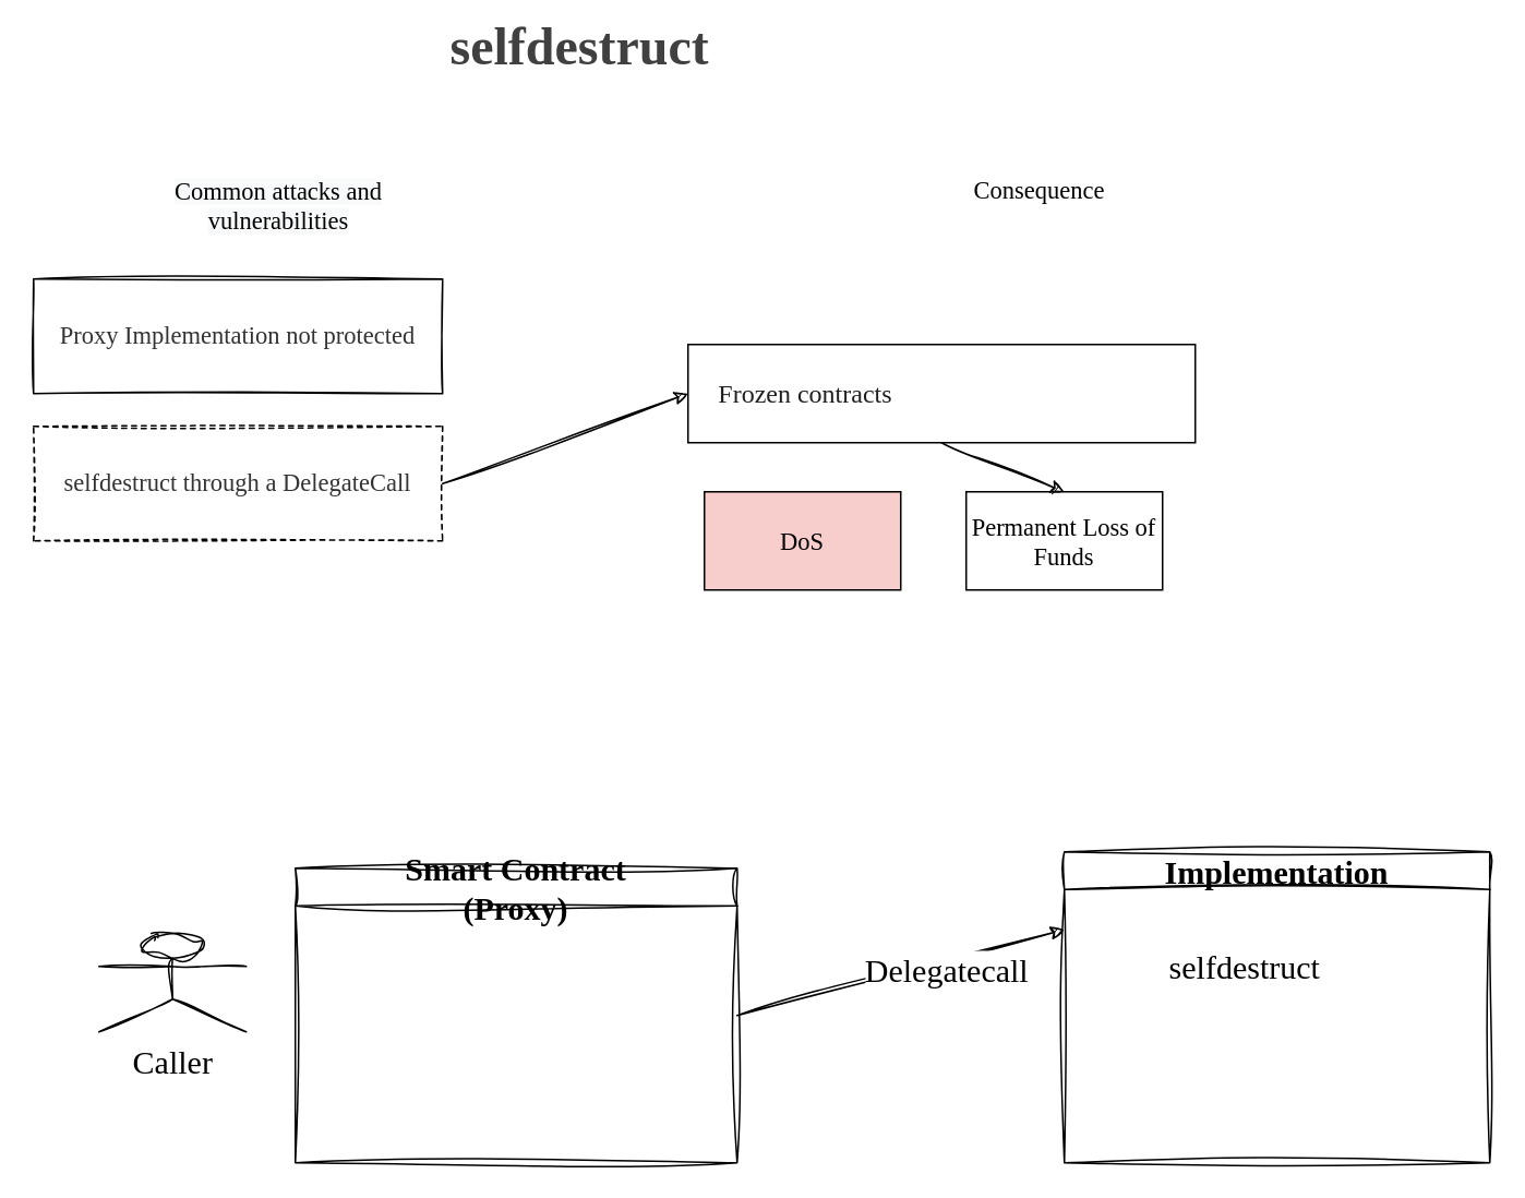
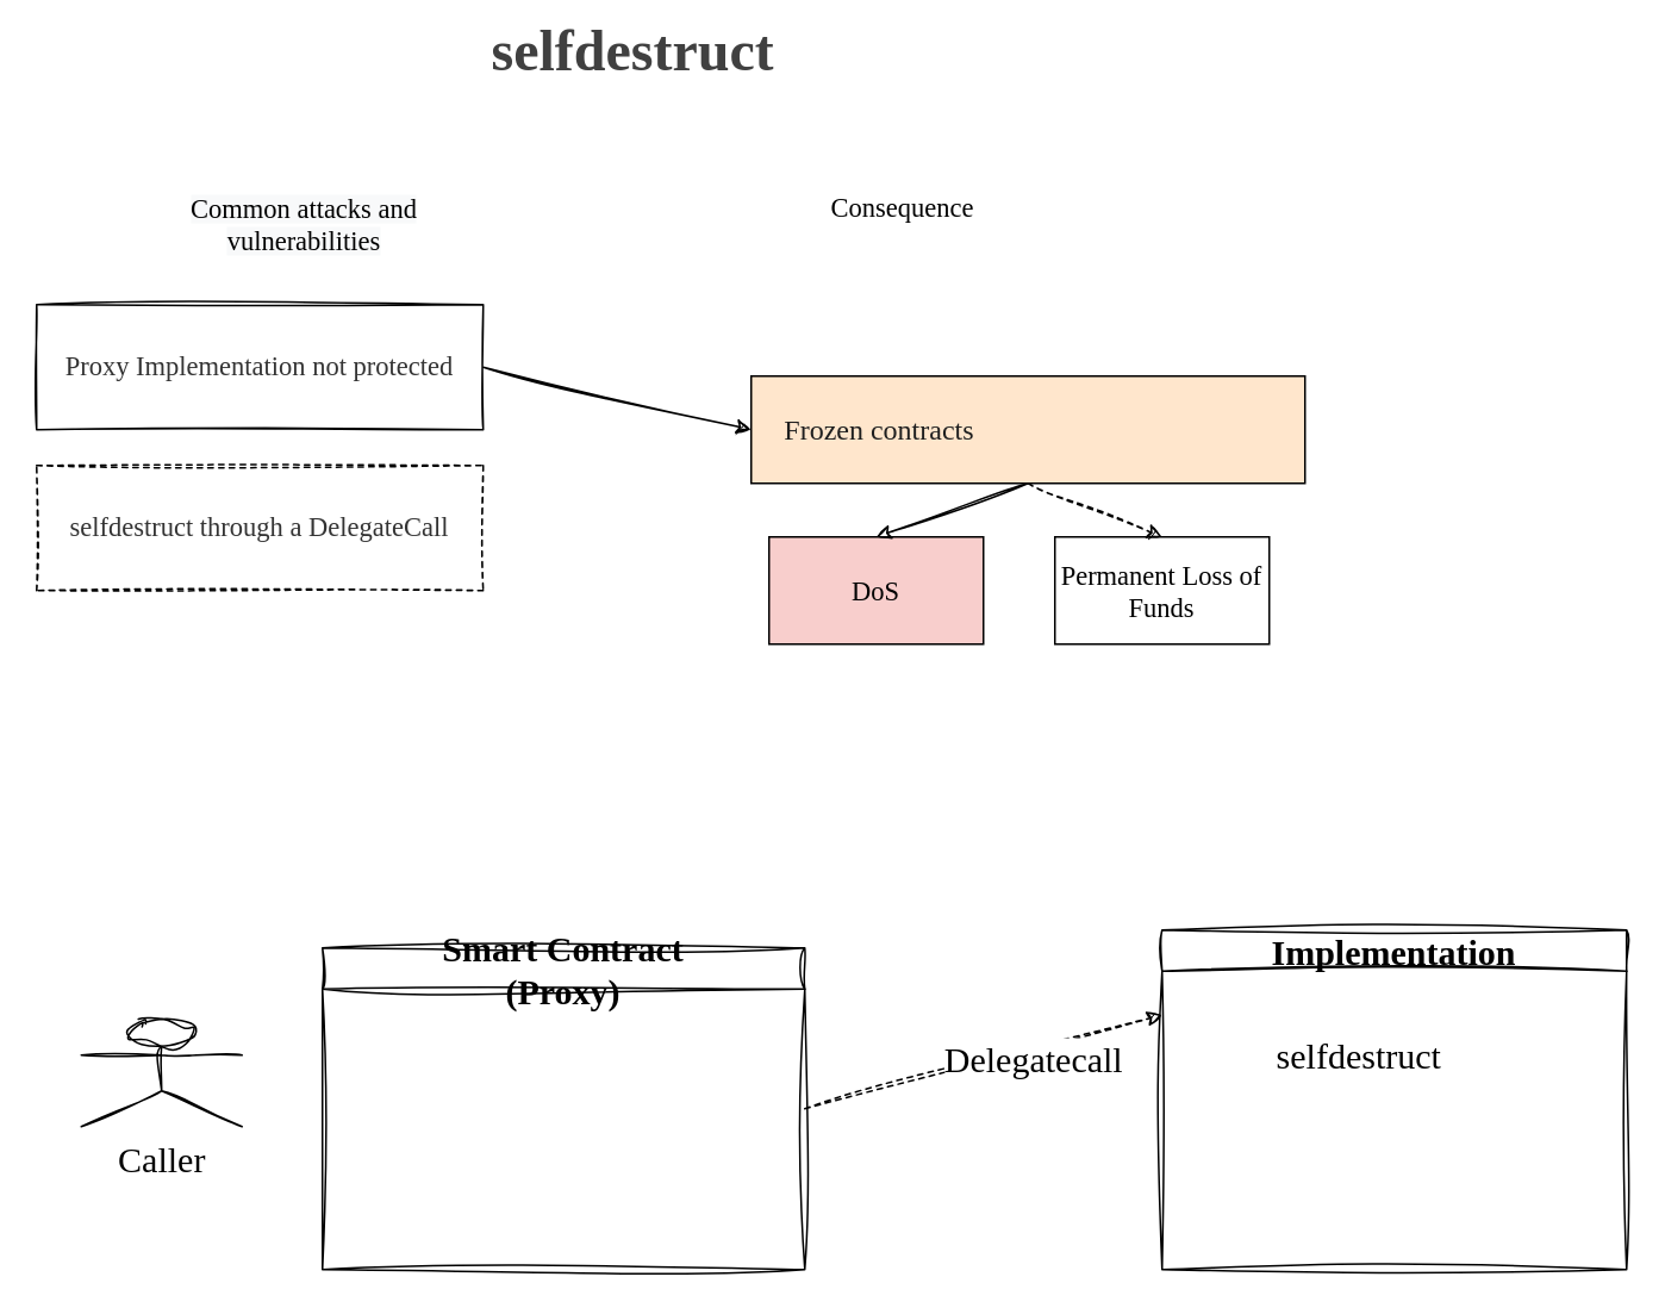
  <mxCell id="0" />
  <mxCell id="1" parent="0" />
  <mxCell id="2" value="&lt;h4 style=&quot;box-sizing: border-box; break-after: avoid-page; break-inside: avoid; orphans: 4; margin-top: 1rem; margin-bottom: 1rem; position: relative; line-height: 1.4; cursor: text; color: rgb(51, 51, 51); text-align: start;&quot; class=&quot;md-end-block md-heading md-focus&quot;&gt;&lt;span style=&quot;box-sizing: border-box; font-weight: normal;&quot; class=&quot;md-plain md-expand&quot;&gt;&lt;font style=&quot;font-size: 15px;&quot;&gt;Proxy Implementation not protected &lt;/font&gt;&lt;/span&gt;&lt;/h4&gt;" style="rounded=0;whiteSpace=wrap;html=1;sketch=1;fontFamily=Architects Daughter;fontSource=https%3A%2F%2Ffonts.googleapis.com%2Fcss%3Ffamily%3DArchitects%2BDaughter;" parent="1" vertex="1"><mxGeometry x="20" y="170" width="250" height="70" as="geometry" /></mxCell>
  <mxCell id="3" value="&lt;h4 style=&quot;box-sizing: border-box; break-after: avoid-page; break-inside: avoid; orphans: 4; font-size: 15px; margin-top: 1rem; margin-bottom: 1rem; position: relative; line-height: 1.4; cursor: text; color: rgb(51, 51, 51); text-align: start;&quot; class=&quot;md-end-block md-heading md-focus&quot;&gt;&lt;span style=&quot;box-sizing: border-box; font-size: 15px; font-weight: normal;&quot; class=&quot;md-plain md-expand&quot;&gt;selfdestruct through a DelegateCall &lt;/span&gt;&lt;/h4&gt;" style="rounded=0;whiteSpace=wrap;html=1;sketch=1;fontFamily=Architects Daughter;fontSource=https%3A%2F%2Ffonts.googleapis.com%2Fcss%3Ffamily%3DArchitects%2BDaughter;fontSize=15;fontStyle=0;dashed=1;" parent="1" vertex="1"><mxGeometry x="20" y="260" width="250" height="70" as="geometry" /></mxCell>
  <mxCell id="4" value="&lt;h1 style=&quot;text-align: center; box-sizing: border-box; font-size: 32px; margin: 0px 0px 10px; padding: 0px; font-family: Volkhov, &amp;quot;Times New Roman&amp;quot;, Times, serif; line-height: initial; color: rgb(64, 64, 64); background-color: rgb(255, 255, 255);&quot; class=&quot;c-article__title&quot;&gt;selfdestruct&lt;/h1&gt;" style="text;html=1;strokeColor=none;fillColor=none;spacing=5;spacingTop=-20;whiteSpace=wrap;overflow=hidden;rounded=0;sketch=1;hachureGap=4;jiggle=2;fontFamily=Architects Daughter;fontSource=https%3A%2F%2Ffonts.googleapis.com%2Fcss%3Ffamily%3DArchitects%2BDaughter;fontSize=20;fontStyle=1" parent="1" vertex="1"><mxGeometry x="270" y="20" width="190" height="40" as="geometry" /></mxCell>
- <mxCell id="5" value="Caller" style="shape=umlActor;verticalLabelPosition=bottom;verticalAlign=top;html=1;outlineConnect=0;sketch=1;hachureGap=4;jiggle=2;fontFamily=Architects Daughter;fontSource=https%3A%2F%2Ffonts.googleapis.com%2Fcss%3Ffamily%3DArchitects%2BDaughter;fontSize=20;" parent="1" vertex="1"><mxGeometry x="60" y="570" width="90" height="60" as="geometry" /></mxCell>
+ <mxCell id="5" value="Caller" style="shape=umlActor;verticalLabelPosition=bottom;verticalAlign=top;html=1;outlineConnect=0;sketch=1;hachureGap=4;jiggle=2;fontFamily=Architects Daughter;fontSource=https%3A%2F%2Ffonts.googleapis.com%2Fcss%3Ffamily%3DArchitects%2BDaughter;fontSize=20;" parent="1" vertex="1"><mxGeometry x="45" y="570" width="90" height="60" as="geometry" /></mxCell>
  <mxCell id="6" value="Smart Contract&lt;br&gt;(Proxy)" style="swimlane;whiteSpace=wrap;html=1;sketch=1;hachureGap=4;jiggle=2;fontFamily=Architects Daughter;fontSource=https%3A%2F%2Ffonts.googleapis.com%2Fcss%3Ffamily%3DArchitects%2BDaughter;fontSize=20;" parent="1" vertex="1"><mxGeometry x="180" y="530" width="270" height="180" as="geometry" /></mxCell>
  <mxCell id="7" value="Implementation" style="swimlane;whiteSpace=wrap;html=1;sketch=1;hachureGap=4;jiggle=2;fontFamily=Architects Daughter;fontSource=https%3A%2F%2Ffonts.googleapis.com%2Fcss%3Ffamily%3DArchitects%2BDaughter;fontSize=20;" parent="1" vertex="1"><mxGeometry x="650" y="520" width="260" height="190" as="geometry" /></mxCell>
  <mxCell id="8" value="selfdestruct" style="text;html=1;align=center;verticalAlign=middle;resizable=0;points=[];autosize=1;strokeColor=none;fillColor=none;fontSize=20;fontFamily=Architects Daughter;sketch=1;hachureGap=4;jiggle=2;fontSource=https%3A%2F%2Ffonts.googleapis.com%2Fcss%3Ffamily%3DArchitects%2BDaughter;" parent="7" vertex="1"><mxGeometry x="40" y="50" width="140" height="40" as="geometry" /></mxCell>
- <mxCell id="9" value="" style="endArrow=classic;html=1;rounded=0;sketch=1;hachureGap=4;jiggle=2;fontFamily=Architects Daughter;fontSource=https%3A%2F%2Ffonts.googleapis.com%2Fcss%3Ffamily%3DArchitects%2BDaughter;fontSize=16;exitX=1;exitY=0.5;exitDx=0;exitDy=0;entryX=0;entryY=0.25;entryDx=0;entryDy=0;" parent="1" source="6" target="7" edge="1"><mxGeometry width="50" height="50" relative="1" as="geometry"><mxPoint x="510" y="650" as="sourcePoint" /><mxPoint x="560" y="600" as="targetPoint" /></mxGeometry></mxCell>
+ <mxCell id="9" value="" style="endArrow=classic;html=1;rounded=0;sketch=1;hachureGap=4;jiggle=2;fontFamily=Architects Daughter;fontSource=https%3A%2F%2Ffonts.googleapis.com%2Fcss%3Ffamily%3DArchitects%2BDaughter;fontSize=16;exitX=1;exitY=0.5;exitDx=0;exitDy=0;entryX=0;entryY=0.25;entryDx=0;entryDy=0;dashed=1;" parent="1" source="6" target="7" edge="1"><mxGeometry width="50" height="50" relative="1" as="geometry"><mxPoint x="510" y="650" as="sourcePoint" /><mxPoint x="560" y="600" as="targetPoint" /></mxGeometry></mxCell>
  <mxCell id="10" value="Delegatecall" style="edgeLabel;html=1;align=center;verticalAlign=middle;resizable=0;points=[];fontSize=20;fontFamily=Architects Daughter;" parent="9" vertex="1" connectable="0"><mxGeometry x="0.264" y="-5" relative="1" as="geometry"><mxPoint as="offset" /></mxGeometry></mxCell>
- <mxCell id="11" value="" style="endArrow=classic;html=1;rounded=0;sketch=1;hachureGap=4;jiggle=2;fontFamily=Architects Daughter;fontSource=https%3A%2F%2Ffonts.googleapis.com%2Fcss%3Ffamily%3DArchitects%2BDaughter;fontSize=18;entryX=0;entryY=0.5;entryDx=0;entryDy=0;exitX=1;exitY=0.5;exitDx=0;exitDy=0;" edge="1" parent="1" source="3" target="13"><mxGeometry width="50" height="50" relative="1" as="geometry"><mxPoint x="270" y="300" as="sourcePoint" /><mxPoint y="210" as="targetPoint" x="300" /></mxGeometry></mxCell>
- <mxCell id="13" value="&lt;pre style=&quot;unicode-bidi: isolate; font-size: 16px; line-height: 36px; border: none; padding: 2px 0.14em 2px 0px; position: relative; margin-top: -2px; margin-bottom: -2px; resize: none; font-family: inherit; overflow: hidden; text-align: left; width: 270px; overflow-wrap: break-word; color: rgb(31, 31, 31);&quot; aria-label=&quot;Translated text: Frozen contracts&quot; dir=&quot;ltr&quot; data-ved=&quot;2ahUKEwjf3vi8sayKAxUQhP0HHUyxO6kQ3ewLegQICRAU&quot; id=&quot;tw-target-text&quot; data-placeholder=&quot;Translation&quot; class=&quot;tw-data-text tw-text-large tw-ta&quot;&gt;&lt;span lang=&quot;en&quot; class=&quot;Y2IQFc&quot; style=&quot;font-size: 16px;&quot;&gt;Frozen contracts&lt;br&gt;&lt;/span&gt;&lt;/pre&gt;" style="rounded=0;whiteSpace=wrap;html=1;sketch=0;hachureGap=4;jiggle=2;fontFamily=Architects Daughter;fontSource=https%3A%2F%2Ffonts.googleapis.com%2Fcss%3Ffamily%3DArchitects%2BDaughter;fontSize=16;" vertex="1" parent="1"><mxGeometry x="420" y="210" width="310" height="60" as="geometry" /></mxCell>
- <mxCell id="14" value="&lt;font style=&quot;font-size: 15px;&quot;&gt;Consequence&lt;/font&gt;" style="text;html=1;strokeColor=none;fillColor=none;align=center;verticalAlign=middle;whiteSpace=wrap;rounded=0;sketch=0;hachureGap=4;jiggle=2;fontFamily=Architects Daughter;fontSource=https%3A%2F%2Ffonts.googleapis.com%2Fcss%3Ffamily%3DArchitects%2BDaughter;fontSize=15;" vertex="1" parent="1"><mxGeometry x="590" y="100" width="90" height="30" as="geometry" /></mxCell>
+ <mxCell id="12" value="" style="endArrow=classic;html=1;rounded=0;sketch=1;hachureGap=4;jiggle=2;fontFamily=Architects Daughter;fontSource=https%3A%2F%2Ffonts.googleapis.com%2Fcss%3Ffamily%3DArchitects%2BDaughter;fontSize=18;exitX=1;exitY=0.5;exitDx=0;exitDy=0;entryX=0;entryY=0.5;entryDx=0;entryDy=0;" edge="1" parent="1" source="2" target="13"><mxGeometry width="50" height="50" relative="1" as="geometry"><mxPoint x="270" y="160" as="sourcePoint" /><mxPoint y="200" as="targetPoint" x="300" /></mxGeometry></mxCell>
+ <mxCell id="13" value="&lt;pre style=&quot;unicode-bidi: isolate; font-size: 16px; line-height: 36px; border: none; padding: 2px 0.14em 2px 0px; position: relative; margin-top: -2px; margin-bottom: -2px; resize: none; font-family: inherit; overflow: hidden; text-align: left; width: 270px; overflow-wrap: break-word; color: rgb(31, 31, 31);&quot; aria-label=&quot;Translated text: Frozen contracts&quot; dir=&quot;ltr&quot; data-ved=&quot;2ahUKEwjf3vi8sayKAxUQhP0HHUyxO6kQ3ewLegQICRAU&quot; id=&quot;tw-target-text&quot; data-placeholder=&quot;Translation&quot; class=&quot;tw-data-text tw-text-large tw-ta&quot;&gt;&lt;span lang=&quot;en&quot; class=&quot;Y2IQFc&quot; style=&quot;font-size: 16px;&quot;&gt;Frozen contracts&lt;br&gt;&lt;/span&gt;&lt;/pre&gt;" style="rounded=0;whiteSpace=wrap;html=1;sketch=0;hachureGap=4;jiggle=2;fontFamily=Architects Daughter;fontSource=https%3A%2F%2Ffonts.googleapis.com%2Fcss%3Ffamily%3DArchitects%2BDaughter;fontSize=16;fillColor=#ffe6cc;" vertex="1" parent="1"><mxGeometry x="420" y="210" width="310" height="60" as="geometry" /></mxCell>
+ <mxCell id="14" value="&lt;font style=&quot;font-size: 15px;&quot;&gt;Consequence&lt;/font&gt;" style="text;html=1;strokeColor=none;fillColor=none;align=center;verticalAlign=middle;whiteSpace=wrap;rounded=0;sketch=0;hachureGap=4;jiggle=2;fontFamily=Architects Daughter;fontSource=https%3A%2F%2Ffonts.googleapis.com%2Fcss%3Ffamily%3DArchitects%2BDaughter;fontSize=15;" vertex="1" parent="1"><mxGeometry x="460" y="100" width="90" height="30" as="geometry" /></mxCell>
  <mxCell id="15" value="&lt;span style=&quot;color: rgb(0, 0, 0); font-family: &amp;quot;Architects Daughter&amp;quot;; font-style: normal; font-variant-ligatures: normal; font-variant-caps: normal; font-weight: 400; letter-spacing: normal; orphans: 2; text-align: center; text-indent: 0px; text-transform: none; widows: 2; word-spacing: 0px; -webkit-text-stroke-width: 0px; background-color: rgb(248, 249, 250); text-decoration-thickness: initial; text-decoration-style: initial; text-decoration-color: initial; float: none; display: inline !important;&quot;&gt;&lt;font style=&quot;font-size: 15px;&quot;&gt;Common attacks and vulnerabilities&lt;/font&gt;&lt;/span&gt;" style="text;html=1;strokeColor=none;fillColor=none;align=center;verticalAlign=middle;whiteSpace=wrap;rounded=0;sketch=0;hachureGap=4;jiggle=2;fontFamily=Architects Daughter;fontSource=https%3A%2F%2Ffonts.googleapis.com%2Fcss%3Ffamily%3DArchitects%2BDaughter;fontSize=15;" vertex="1" parent="1"><mxGeometry x="90" y="110" width="160" height="30" as="geometry" /></mxCell>
  <mxCell id="16" value="DoS" style="rounded=0;whiteSpace=wrap;html=1;sketch=0;hachureGap=4;jiggle=2;fontFamily=Architects Daughter;fontSource=https%3A%2F%2Ffonts.googleapis.com%2Fcss%3Ffamily%3DArchitects%2BDaughter;fontSize=15;fillColor=#f8cecc;" vertex="1" parent="1"><mxGeometry x="430" y="300" width="120" height="60" as="geometry" /></mxCell>
  <mxCell id="17" value="Permanent Loss of Funds" style="rounded=0;whiteSpace=wrap;html=1;sketch=0;hachureGap=4;jiggle=2;fontFamily=Architects Daughter;fontSource=https%3A%2F%2Ffonts.googleapis.com%2Fcss%3Ffamily%3DArchitects%2BDaughter;fontSize=15;" vertex="1" parent="1"><mxGeometry x="590" y="300" width="120" height="60" as="geometry" /></mxCell>
- <mxCell id="19" value="" style="endArrow=classic;html=1;rounded=0;sketch=1;hachureGap=4;jiggle=2;fontFamily=Architects Daughter;fontSource=https%3A%2F%2Ffonts.googleapis.com%2Fcss%3Ffamily%3DArchitects%2BDaughter;fontSize=15;exitX=0.5;exitY=1;exitDx=0;exitDy=0;entryX=0.5;entryY=0;entryDx=0;entryDy=0;" edge="1" parent="1" source="13" target="17"><mxGeometry width="50" height="50" relative="1" as="geometry"><mxPoint x="800" y="330" as="sourcePoint" /><mxPoint x="850" y="280" as="targetPoint" /></mxGeometry></mxCell>
+ <mxCell id="18" value="" style="endArrow=classic;html=1;rounded=0;sketch=1;hachureGap=4;jiggle=2;fontFamily=Architects Daughter;fontSource=https%3A%2F%2Ffonts.googleapis.com%2Fcss%3Ffamily%3DArchitects%2BDaughter;fontSize=15;exitX=0.5;exitY=1;exitDx=0;exitDy=0;entryX=0.5;entryY=0;entryDx=0;entryDy=0;" edge="1" parent="1" source="13" target="16"><mxGeometry width="50" height="50" relative="1" as="geometry"><mxPoint x="450" y="300" as="sourcePoint" /><mxPoint x="500" y="250" as="targetPoint" /></mxGeometry></mxCell>
+ <mxCell id="19" value="" style="endArrow=classic;html=1;rounded=0;sketch=1;hachureGap=4;jiggle=2;fontFamily=Architects Daughter;fontSource=https%3A%2F%2Ffonts.googleapis.com%2Fcss%3Ffamily%3DArchitects%2BDaughter;fontSize=15;exitX=0.5;exitY=1;exitDx=0;exitDy=0;entryX=0.5;entryY=0;entryDx=0;entryDy=0;dashed=1;" edge="1" parent="1" source="13" target="17"><mxGeometry width="50" height="50" relative="1" as="geometry"><mxPoint x="800" y="330" as="sourcePoint" /><mxPoint x="850" y="280" as="targetPoint" /></mxGeometry></mxCell>
